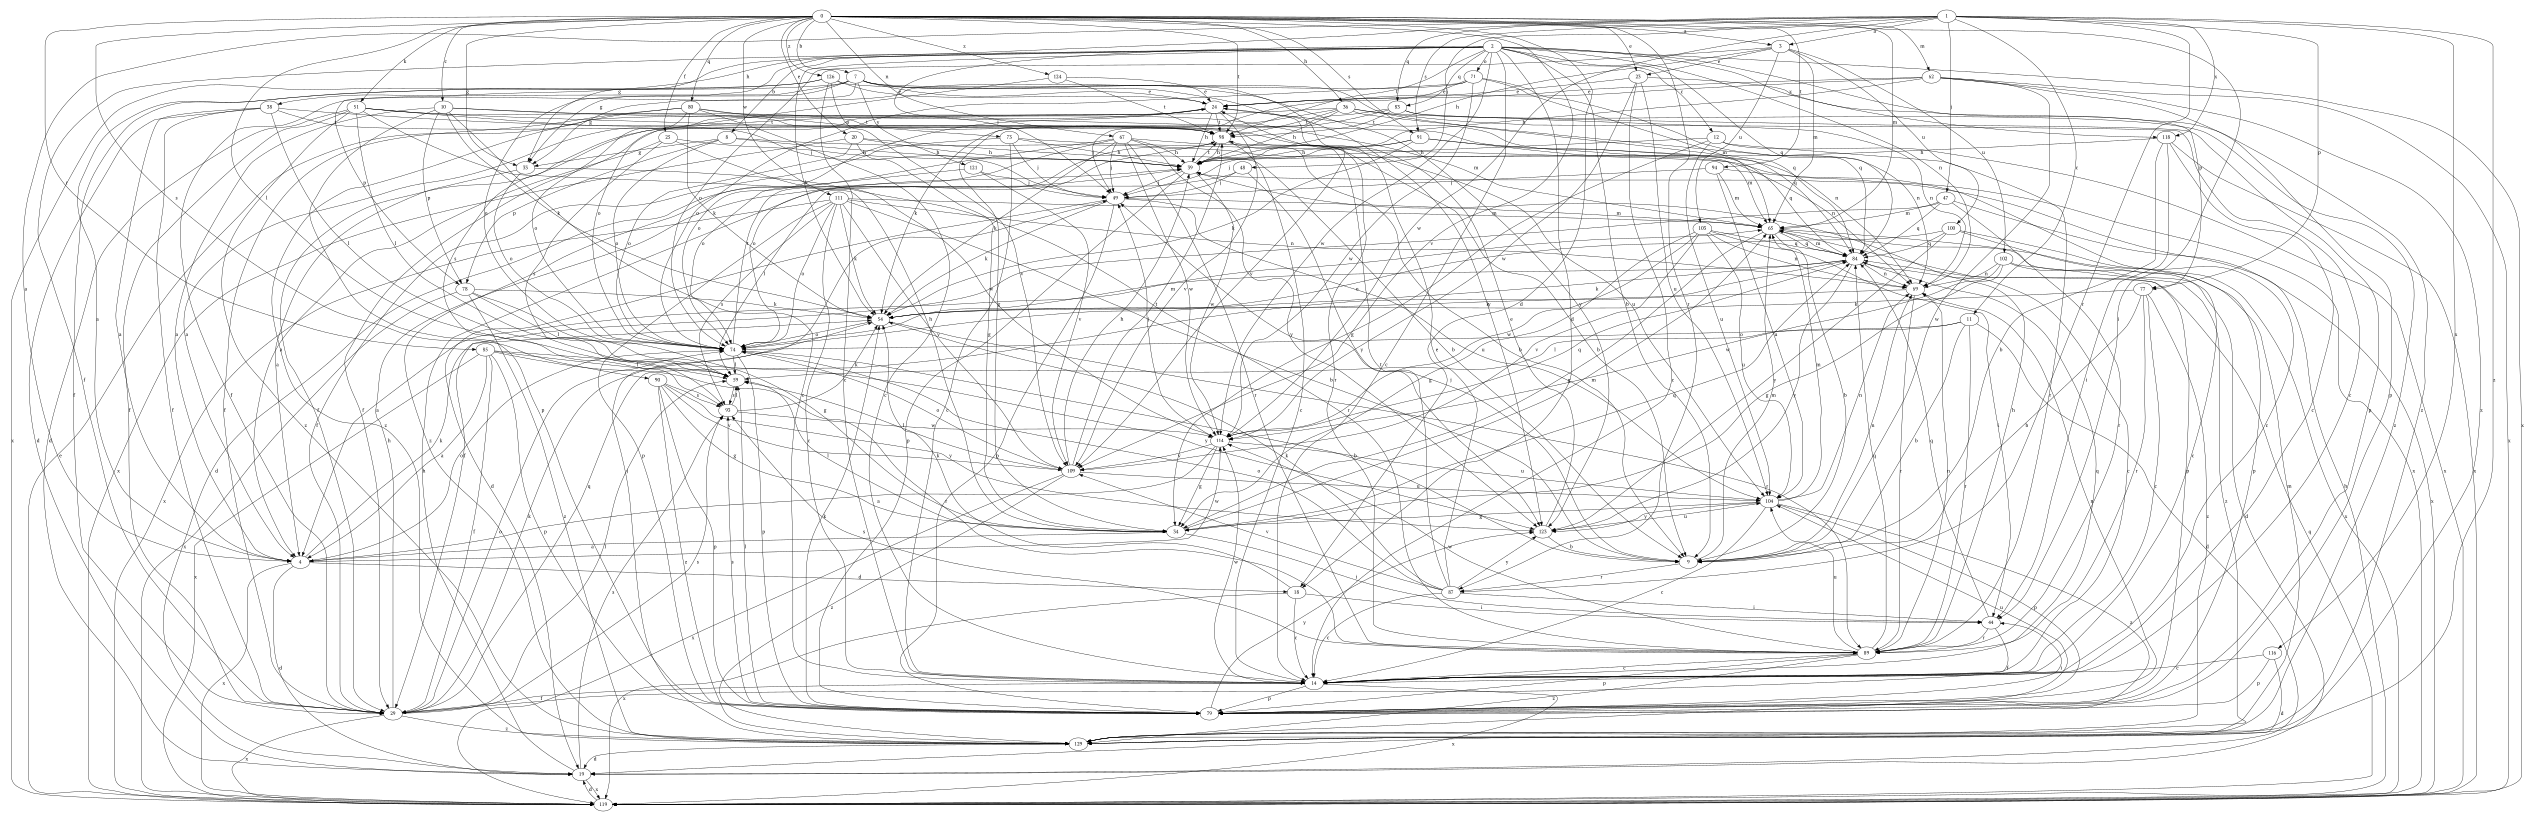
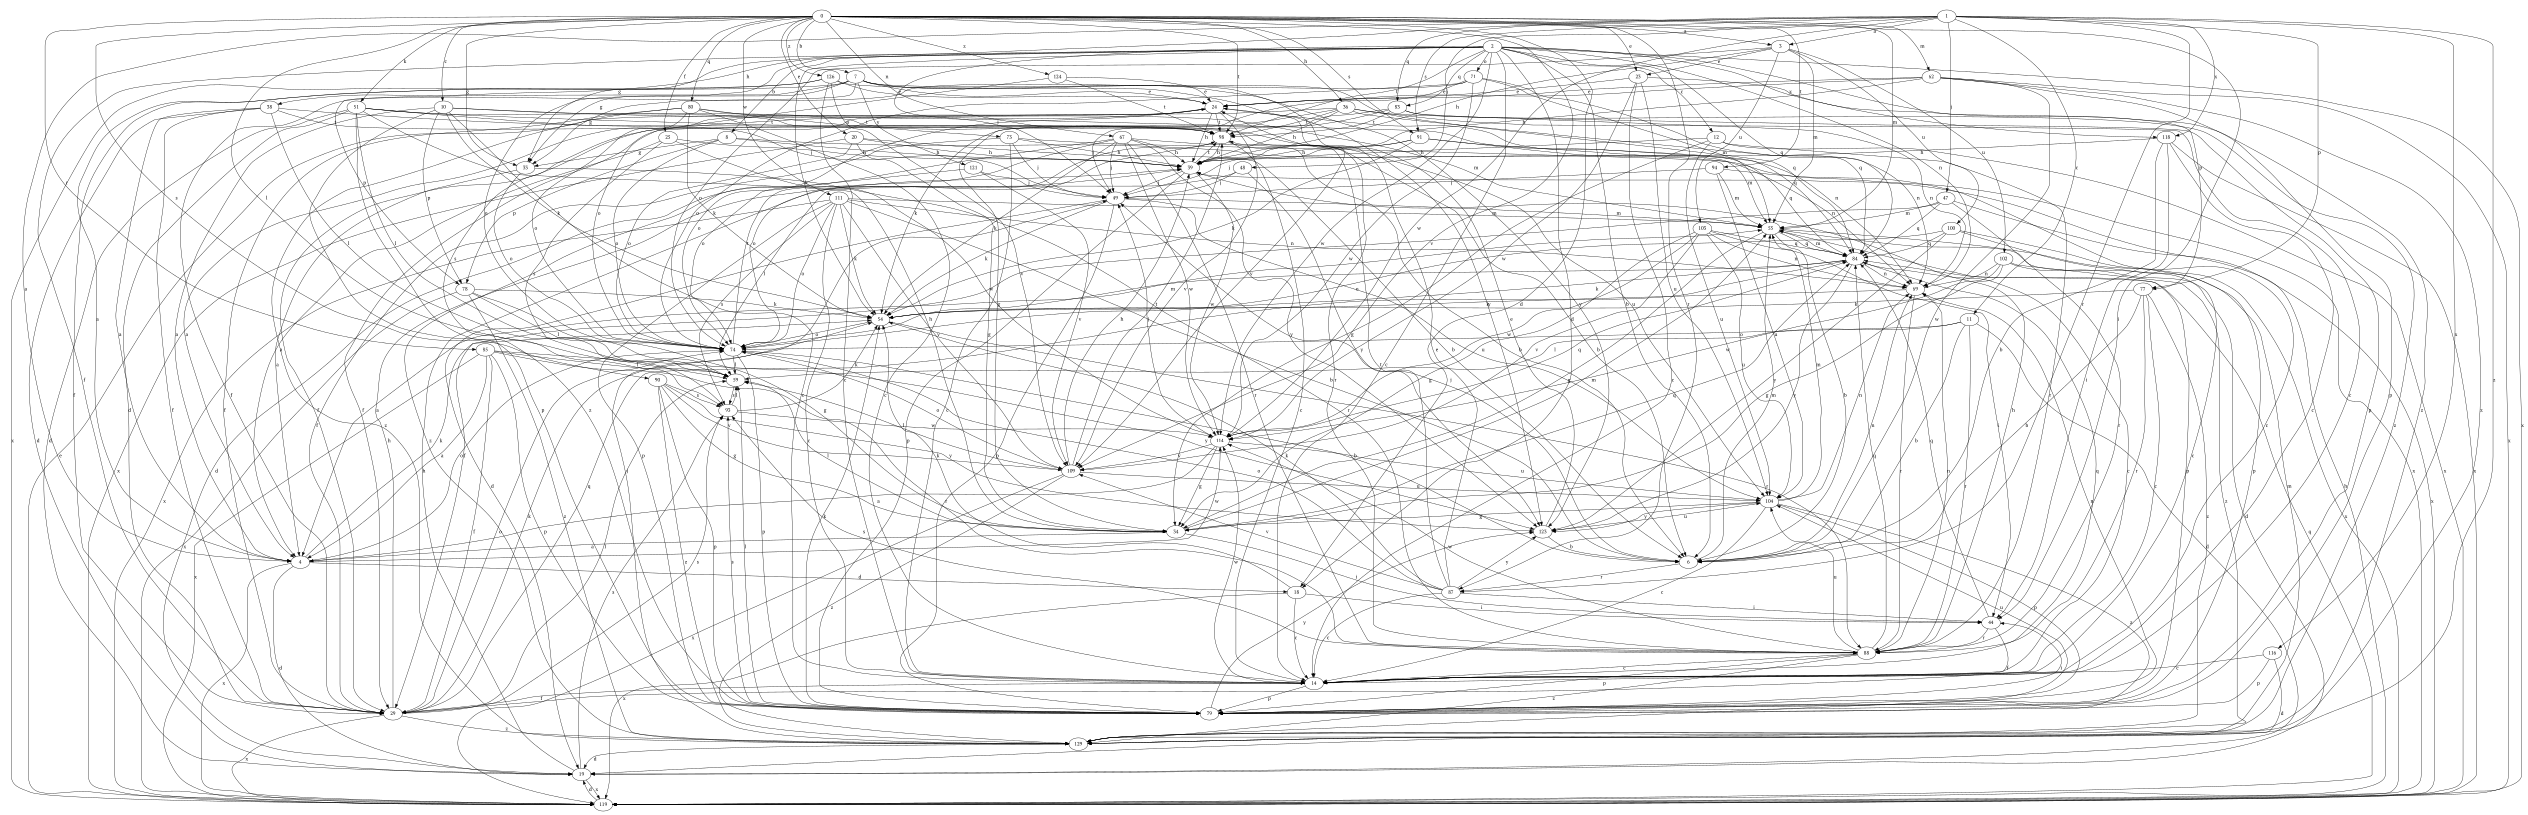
  strict digraph {
    fontname="PT Serif"
    node [fontname="PT Serif"]
    edge [fontname="PT Serif"]
    0
    3
    7
    10
    18
    20
    23
    25
    33
    36
    44
    51
    59
    62
-   65
+   65 [label=55]
    67
    80
    85
    87
    90
    91
    94
    98
    109
    111
    124
    126
    39
    74
    100
    102
    103
    4
    84
    24
    78
    121
    123
    14
    54
    69
    79
    119
-   9
+   9 [label=6]
    34
    114
    129
    104
    93
-   88 [label=89]
+   88
    29
    49
    19
    73
    1
    11
    47
    48
    77
    83
    116
    118
    2
    8
    12
    38
    71
    0 -> 3 [label=a]
    0 -> 7 [label=b]
    0 -> 10 [label=c]
    0 -> 18 [label=d]
    0 -> 20 [label=e]
    0 -> 23 [label=e]
    0 -> 25 [label=f]
    0 -> 33 [label=g]
    0 -> 36 [label=h]
    0 -> 44 [label=i]
    0 -> 51 [label=k]
    0 -> 59 [label=l]
    0 -> 62 [label=m]
    0 -> 65 [label=m]
    0 -> 67 [label=n]
    0 -> 80 [label=q]
    0 -> 85 [label=r]
    0 -> 87 [label=r]
    0 -> 90 [label=s]
    0 -> 91 [label=s]
    0 -> 94 [label=t]
    0 -> 98 [label=t]
    0 -> 109 [label=v]
    0 -> 111 [label=w]
    0 -> 124 [label=z]
    0 -> 126 [label=z]
    3 -> 23 [label=e]
    3 -> 65 [label=m]
    3 -> 39 [label=h]
    3 -> 74 [label=o]
    3 -> 100 [label=u]
    3 -> 102 [label=u]
    3 -> 103 [label=u]
    7 -> 33 [label=g]
    7 -> 109 [label=v]
    7 -> 74 [label=o]
    7 -> 4 [label=a]
    7 -> 84 [label=q]
    7 -> 24 [label=e]
    7 -> 78 [label=p]
    7 -> 121 [label=y]
    7 -> 123 [label=y]
    10 -> 98 [label=t]
    10 -> 4 [label=a]
    10 -> 78 [label=p]
    10 -> 14 [label=c]
    10 -> 54 [label=k]
    10 -> 69 [label=n]
    10 -> 79 [label=p]
    18 -> 44 [label=i]
    18 -> 14 [label=c]
    18 -> 54 [label=k]
    18 -> 119 [label=x]
    20 -> 39 [label=h]
    20 -> 74 [label=o]
    20 -> 119 [label=x]
    20 -> 9 [label=b]
    20 -> 34 [label=g]
    23 -> 24 [label=e]
    23 -> 14 [label=c]
    23 -> 114 [label=w]
    23 -> 129 [label=z]
    23 -> 104 [label=u]
    25 -> 39 [label=h]
    25 -> 4 [label=a]
    25 -> 114 [label=w]
    25 -> 93 [label=s]
    33 -> 74 [label=o]
    33 -> 4 [label=a]
    33 -> 88 [label=r]
    36 -> 98 [label=t]
    36 -> 39 [label=h]
    36 -> 14 [label=c]
    36 -> 69 [label=n]
    36 -> 79 [label=p]
    36 -> 29 [label=f]
    36 -> 49 [label=j]
    44 -> 84 [label=q]
    44 -> 88 [label=r]
    44 -> 29 [label=f]
    51 -> 59 [label=l]
    51 -> 98 [label=t]
    51 -> 34 [label=h]
-   51 -> 129 [label=z]
+   51 -> 79 [label=z]
    51 -> 88 [label=r]
-   51 -> 29 [label=f]
+   51 -> 29 [label=d]
    51 -> 49 [label=j]
    51 -> 19 [label=d]
    59 -> 93 [label=s]
    62 -> 39 [label=h]
    62 -> 24 [label=e]
    62 -> 79 [label=p]
    62 -> 119 [label=x]
    62 -> 9 [label=w]
    62 -> 34 [label=g]
    62 -> 129 [label=z]
    65 -> 84 [label=q]
    65 -> 79 [label=p]
    65 -> 119 [label=x]
    65 -> 9 [label=b]
    65 -> 34 [label=g]
    67 -> 39 [label=h]
    67 -> 74 [label=o]
    67 -> 123 [label=y]
    67 -> 54 [label=k]
    67 -> 9 [label=b]
    67 -> 114 [label=w]
    67 -> 129 [label=z]
    67 -> 88 [label=r]
    67 -> 49 [label=j]
    80 -> 65 [label=m]
    80 -> 74 [label=o]
    80 -> 14 [label=c]
    80 -> 54 [label=k]
    80 -> 129 [label=z]
    80 -> 29 [label=f]
    80 -> 73 [label=o]
    85 -> 59 [label=l]
    85 -> 4 [label=a]
    85 -> 123 [label=y]
    85 -> 79 [label=p]
    85 -> 119 [label=x]
    85 -> 88 [label=r]
    85 -> 29 [label=f]
    87 -> 44 [label=i]
    87 -> 98 [label=t]
    87 -> 109 [label=v]
    87 -> 74 [label=o]
    87 -> 24 [label=e]
    87 -> 123 [label=y]
    87 -> 14 [label=c]
    87 -> 54 [label=k]
    90 -> 109 [label=v]
    90 -> 123 [label=y]
    90 -> 79 [label=p]
    90 -> 34 [label=g]
    90 -> 129 [label=z]
    90 -> 93 [label=s]
    91 -> 65 [label=m]
    91 -> 39 [label=h]
    91 -> 84 [label=q]
    91 -> 54 [label=k]
    91 -> 49 [label=j]
    94 -> 65 [label=m]
    94 -> 14 [label=c]
    94 -> 104 [label=u]
    94 -> 49 [label=j]
    98 -> 39 [label=h]
    98 -> 74 [label=o]
    98 -> 14 [label=c]
    98 -> 9 [label=b]
    109 -> 59 [label=l]
    109 -> 98 [label=t]
    109 -> 39 [label=h]
    109 -> 74 [label=o]
    109 -> 119 [label=x]
    109 -> 129 [label=z]
    109 -> 104 [label=u]
    111 -> 65 [label=m]
    111 -> 109 [label=v]
    111 -> 74 [label=o]
    111 -> 14 [label=c]
    111 -> 54 [label=k]
    111 -> 69 [label=n]
    111 -> 79 [label=p]
    111 -> 119 [label=x]
    111 -> 9 [label=b]
    111 -> 93 [label=s]
    124 -> 98 [label=t]
    124 -> 74 [label=o]
    124 -> 24 [label=e]
    126 -> 109 [label=v]
    126 -> 24 [label=e]
    126 -> 123 [label=y]
    126 -> 14 [label=c]
    126 -> 119 [label=x]
    126 -> 29 [label=f]
    39 -> 98 [label=t]
    39 -> 79 [label=p]
    39 -> 114 [label=w]
    39 -> 49 [label=j]
    74 -> 59 [label=l]
    74 -> 65 [label=m]
    74 -> 98 [label=t]
    74 -> 79 [label=p]
    74 -> 9 [label=b]
    100 -> 74 [label=o]
    100 -> 84 [label=q]
    100 -> 123 [label=y]
    100 -> 14 [label=c]
    100 -> 79 [label=p]
    102 -> 69 [label=n]
    102 -> 34 [label=g]
    102 -> 114 [label=w]
    102 -> 129 [label=z]
    102 -> 19 [label=d]
    103 -> 44 [label=i]
    103 -> 109 [label=v]
    103 -> 84 [label=q]
    103 -> 69 [label=n]
    103 -> 34 [label=g]
    103 -> 114 [label=w]
    103 -> 104 [label=u]
    4 -> 18 [label=d]
    4 -> 74 [label=o]
    4 -> 54 [label=k]
    4 -> 119 [label=x]
    4 -> 114 [label=w]
    4 -> 19 [label=d]
    84 -> 65 [label=m]
    84 -> 4 [label=a]
    84 -> 123 [label=y]
    84 -> 14 [label=c]
    84 -> 54 [label=k]
    84 -> 69 [label=n]
    24 -> 98 [label=t]
    24 -> 109 [label=v]
    24 -> 39 [label=h]
    24 -> 74 [label=o]
    24 -> 4 [label=a]
    24 -> 84 [label=q]
    24 -> 93 [label=s]
    78 -> 59 [label=l]
    78 -> 54 [label=k]
    78 -> 119 [label=x]
    78 -> 34 [label=g]
    78 -> 129 [label=z]
    121 -> 109 [label=v]
    121 -> 49 [label=j]
    121 -> 19 [label=d]
    123 -> 24 [label=e]
    123 -> 9 [label=b]
    123 -> 104 [label=u]
    14 -> 84 [label=q]
    14 -> 79 [label=p]
-   14 -> 119 [label=x]
    14 -> 114 [label=w]
    14 -> 29 [label=f]
    54 -> 74 [label=o]
    54 -> 88 [label=r]
    69 -> 54 [label=k]
    69 -> 88 [label=r]
    79 -> 44 [label=i]
    79 -> 59 [label=l]
    79 -> 123 [label=y]
    79 -> 54 [label=k]
    79 -> 69 [label=n]
    79 -> 104 [label=u]
    79 -> 93 [label=s]
    119 -> 39 [label=h]
    119 -> 84 [label=q]
    119 -> 24 [label=e]
    119 -> 19 [label=d]
    9 -> 65 [label=m]
    9 -> 87 [label=r]
    9 -> 69 [label=n]
    9 -> 49 [label=j]
    34 -> 44 [label=i]
    34 -> 59 [label=l]
    34 -> 65 [label=m]
    34 -> 4 [label=a]
    34 -> 84 [label=q]
    114 -> 109 [label=v]
    114 -> 4 [label=a]
    114 -> 84 [label=q]
    114 -> 34 [label=g]
    114 -> 104 [label=u]
    114 -> 49 [label=j]
    129 -> 65 [label=m]
    129 -> 49 [label=j]
    129 -> 19 [label=d]
    104 -> 65 [label=m]
    104 -> 123 [label=y]
    104 -> 14 [label=c]
    104 -> 69 [label=n]
    104 -> 79 [label=p]
    104 -> 34 [label=g]
    104 -> 129 [label=z]
    93 -> 59 [label=l]
    93 -> 54 [label=k]
    93 -> 114 [label=w]
    88 -> 39 [label=h]
    88 -> 84 [label=q]
    88 -> 14 [label=c]
    88 -> 69 [label=n]
    88 -> 79 [label=p]
    88 -> 114 [label=w]
    88 -> 129 [label=z]
    88 -> 104 [label=u]
    88 -> 93 [label=s]
    29 -> 59 [label=l]
    29 -> 39 [label=h]
    29 -> 74 [label=o]
    29 -> 84 [label=q]
    29 -> 54 [label=k]
    29 -> 119 [label=x]
    29 -> 129 [label=z]
    29 -> 93 [label=s]
    49 -> 65 [label=m]
    49 -> 54 [label=k]
    49 -> 79 [label=p]
    49 -> 104 [label=u]
    49 -> 19 [label=d]
    19 -> 39 [label=h]
    19 -> 119 [label=x]
    19 -> 93 [label=s]
    73 -> 39 [label=h]
    73 -> 14 [label=c]
    73 -> 69 [label=n]
    73 -> 29 [label=f]
    73 -> 49 [label=j]
    1 -> 3 [label=a]
    1 -> 33 [label=g]
    1 -> 87 [label=r]
    1 -> 91 [label=s]
    1 -> 4 [label=a]
    1 -> 114 [label=w]
    1 -> 129 [label=z]
    1 -> 11 [label=c]
    1 -> 47 [label=j]
    1 -> 48 [label=j]
    1 -> 77 [label=p]
    1 -> 83 [label=q]
    1 -> 116 [label=x]
    1 -> 118 [label=x]
    11 -> 59 [label=l]
    11 -> 74 [label=o]
    11 -> 9 [label=b]
    11 -> 88 [label=r]
    11 -> 19 [label=d]
    47 -> 65 [label=m]
    47 -> 84 [label=q]
    47 -> 119 [label=x]
    47 -> 88 [label=r]
    47 -> 29 [label=f]
    48 -> 59 [label=l]
    48 -> 123 [label=y]
    48 -> 49 [label=j]
    77 -> 14 [label=c]
    77 -> 54 [label=k]
    77 -> 9 [label=b]
    77 -> 129 [label=z]
    77 -> 88 [label=r]
    83 -> 98 [label=t]
    83 -> 54 [label=k]
    83 -> 69 [label=n]
    83 -> 129 [label=z]
    83 -> 29 [label=f]
    116 -> 14 [label=c]
    116 -> 79 [label=p]
    116 -> 19 [label=d]
    118 -> 44 [label=i]
    118 -> 39 [label=h]
    118 -> 14 [label=c]
    118 -> 119 [label=x]
    118 -> 9 [label=b]
    2 -> 18 [label=d]
    2 -> 33 [label=g]
    2 -> 98 [label=t]
    2 -> 84 [label=q]
    2 -> 14 [label=c]
    2 -> 54 [label=k]
    2 -> 69 [label=n]
    2 -> 119 [label=x]
    2 -> 9 [label=b]
    2 -> 114 [label=w]
    2 -> 29 [label=f]
    2 -> 49 [label=j]
    2 -> 77 [label=p]
    2 -> 83 [label=q]
    2 -> 118 [label=x]
    2 -> 8 [label=b]
    2 -> 12 [label=c]
    2 -> 38 [label=h]
    2 -> 71 [label=o]
    8 -> 33 [label=g]
    8 -> 39 [label=h]
    8 -> 74 [label=o]
    8 -> 78 [label=p]
    8 -> 119 [label=x]
    12 -> 39 [label=h]
    12 -> 119 [label=x]
    12 -> 34 [label=g]
    12 -> 104 [label=u]
    12 -> 88 [label=r]
    38 -> 59 [label=l]
    38 -> 98 [label=t]
    38 -> 4 [label=a]
    38 -> 104 [label=u]
    38 -> 29 [label=f]
    38 -> 19 [label=d]
    71 -> 65 [label=m]
    71 -> 74 [label=o]
    71 -> 84 [label=q]
    71 -> 24 [label=e]
    71 -> 114 [label=w]
    71 -> 29 [label=f]
  }
